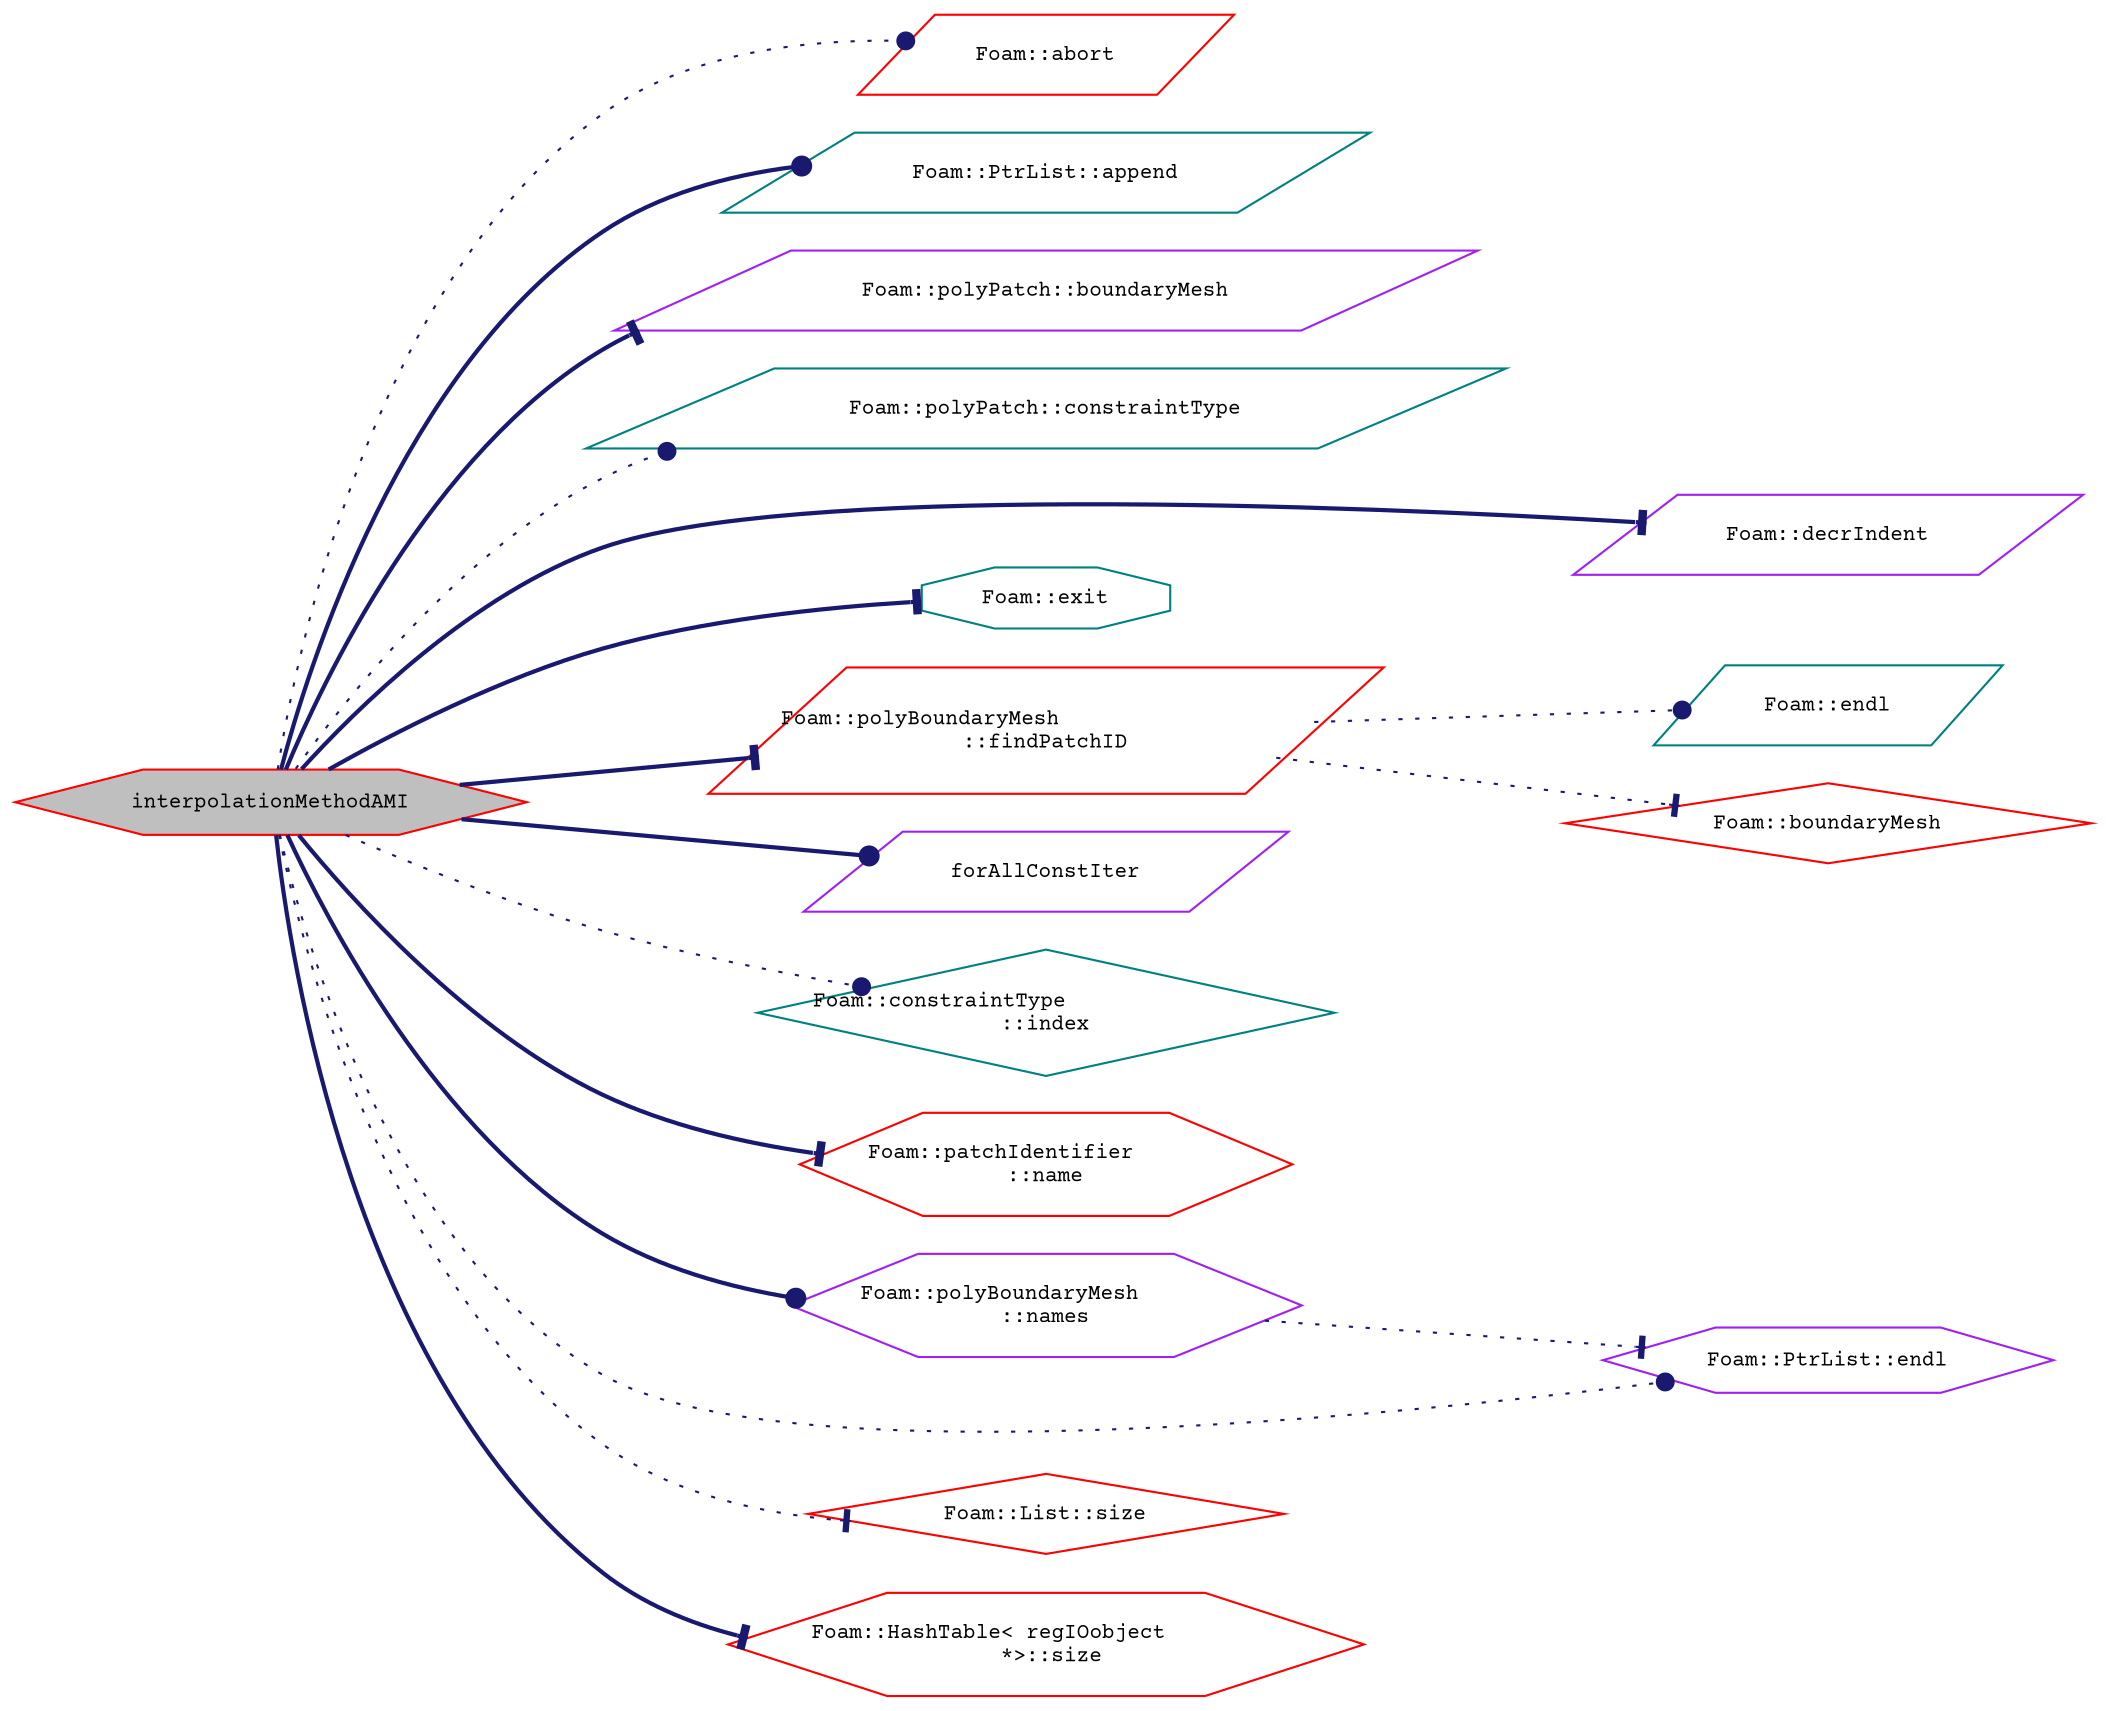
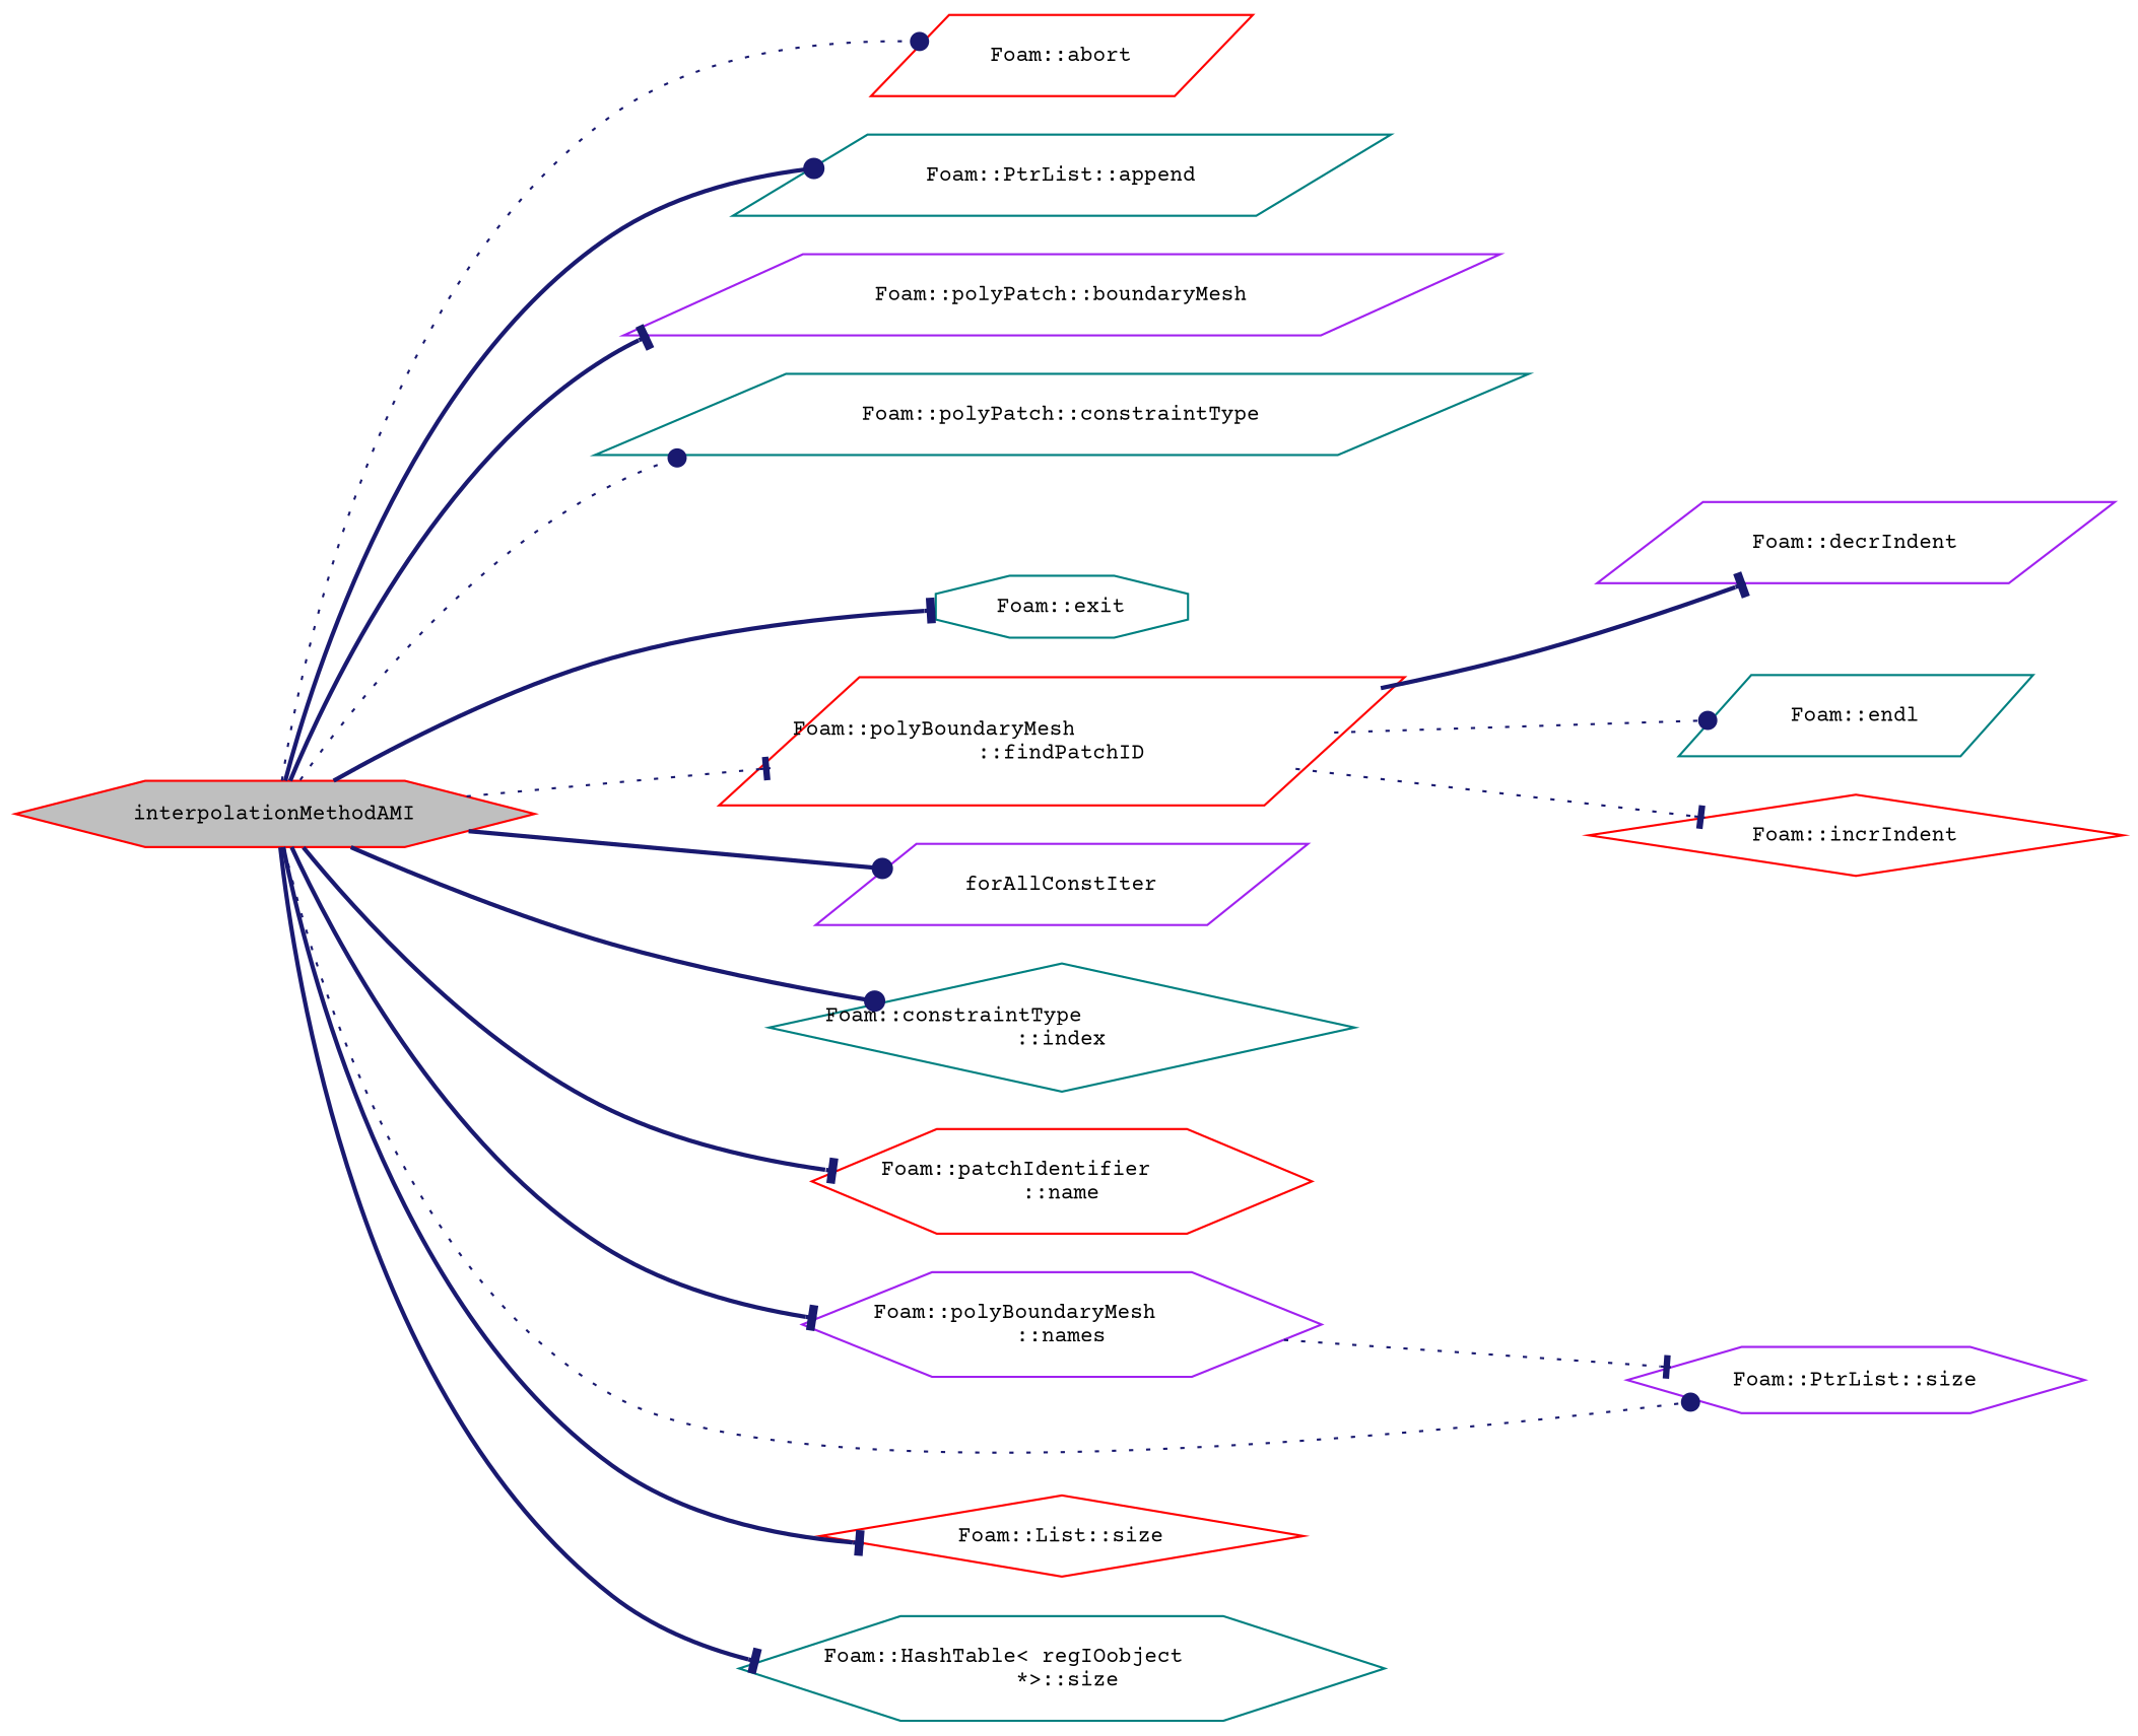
  digraph {
    fontname="Courier Prime"
    rankdir=LR
    node [color=red fontname="Courier Prime" fontsize=10 shape=parallelogram]
    edge [arrowhead=tee color=midnightblue fontname="Courier Prime" fontsize=10 labelfontname=FreeSans labelfontsize=10 style=bold]
    n1 [fillcolor=grey75 fontcolor=black height=0.2 label=interpolationMethodAMI shape=hexagon style=filled width=0.4]
    n2 [height=0.2 label="Foam::abort" width=0.4]
    n3 [color=teal height=0.2 label="Foam::PtrList::append" width=0.4]
    n4 [color=purple height=0.2 label="Foam::polyPatch::boundaryMesh" width=0.4]
    n5 [color=teal height=0.2 label="Foam::polyPatch::constraintType" width=0.4]
    n6 [color=purple height=0.2 label="Foam::decrIndent" width=0.4]
    n7 [color=teal height=0.2 label="Foam::exit" shape=octagon width=0.4]
    n8 [height=0.2 label="Foam::polyBoundaryMesh\l::findPatchID" width=0.4]
    n9 [color=purple height=0.2 label=forAllConstIter width=0.4]
    n10 [color=teal height=0.2 label="Foam::constraintType\l::index" shape=diamond width=0.4]
    n11 [height=0.2 label="Foam::patchIdentifier\l::name" shape=hexagon width=0.4]
    n12 [color=purple height=0.2 label="Foam::polyBoundaryMesh\l::names" shape=hexagon width=0.4]
-   n13 [color=purple height=0.2 label="Foam::PtrList::endl" shape=hexagon width=0.4]
+   n13 [color=purple height=0.2 label="Foam::PtrList::size" shape=hexagon width=0.4]
    n14 [height=0.2 label="Foam::List::size" shape=diamond width=0.4]
-   n15 [height=0.2 label="Foam::HashTable\< regIOobject\l *\>::size" shape=hexagon width=0.4]
+   n15 [color=teal height=0.2 label="Foam::HashTable\< regIOobject\l *\>::size" shape=hexagon width=0.4]
    n16 [color=teal height=0.2 label="Foam::endl" width=0.4]
-   n17 [height=0.2 label="Foam::boundaryMesh" shape=diamond width=0.4]
+   n17 [height=0.2 label="Foam::incrIndent" shape=diamond width=0.4]
    n1 -> n2 [arrowhead=dot style=dotted]
    n1 -> n3 [arrowhead=dot]
    n1 -> n4
    n1 -> n5 [arrowhead=dot style=dotted]
-   n1 -> n6
+   n8 -> n6
    n1 -> n7
-   n1 -> n8
+   n1 -> n8 [style=dotted]
    n1 -> n9 [arrowhead=dot]
-   n1 -> n10 [arrowhead=dot style=dotted]
+   n1 -> n10 [arrowhead=dot]
    n1 -> n11
-   n1 -> n12 [arrowhead=dot]
+   n1 -> n12
    n1 -> n13 [arrowhead=dot style=dotted]
-   n1 -> n14 [style=dotted]
+   n1 -> n14
    n1 -> n15
    n8 -> n16 [arrowhead=dot style=dotted]
    n8 -> n17 [style=dotted]
    n12 -> n13 [style=dotted]
  }
